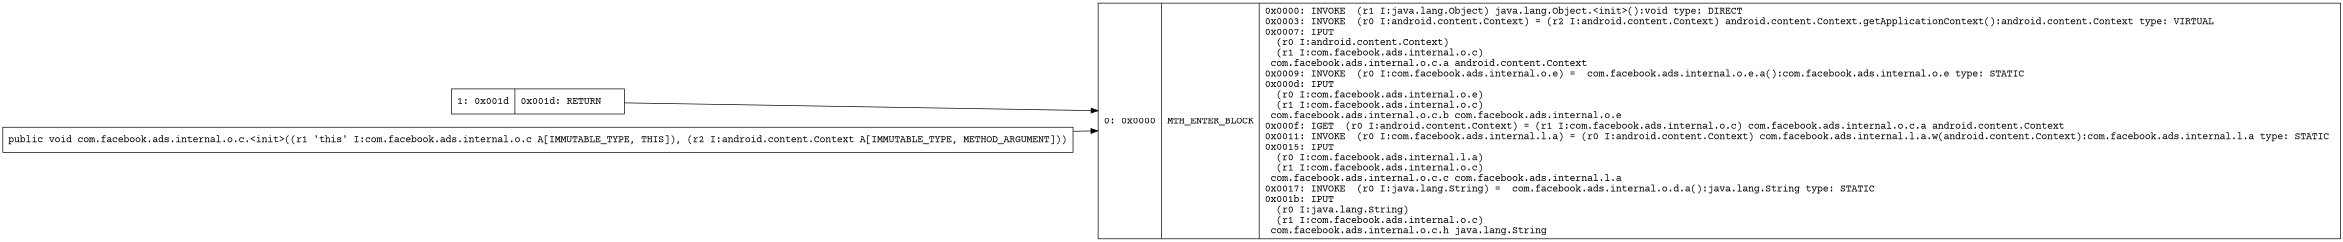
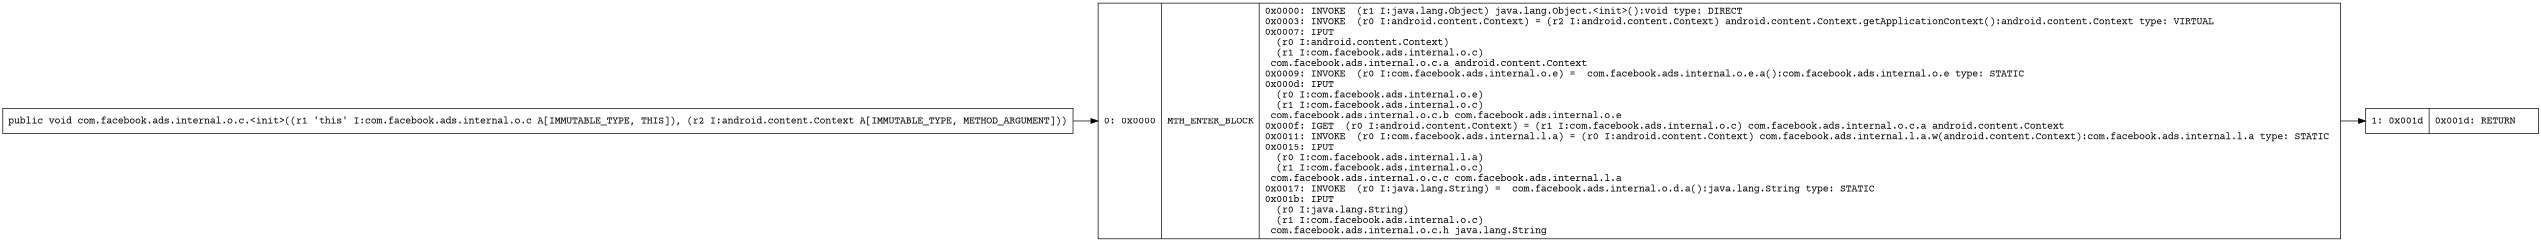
  digraph {
    rankdir=LR
    fontname="Courier Prime"
    node [shape=record fontname="Courier Prime"]
    edge [fontname="Courier Prime"]
    n1 [label="{0\:\ 0x0000|MTH_ENTER_BLOCK\l|0x0000: INVOKE  (r1 I:java.lang.Object) java.lang.Object.\<init\>():void type: DIRECT \l0x0003: INVOKE  (r0 I:android.content.Context) = (r2 I:android.content.Context) android.content.Context.getApplicationContext():android.content.Context type: VIRTUAL \l0x0007: IPUT  \l  (r0 I:android.content.Context)\l  (r1 I:com.facebook.ads.internal.o.c)\l com.facebook.ads.internal.o.c.a android.content.Context \l0x0009: INVOKE  (r0 I:com.facebook.ads.internal.o.e) =  com.facebook.ads.internal.o.e.a():com.facebook.ads.internal.o.e type: STATIC \l0x000d: IPUT  \l  (r0 I:com.facebook.ads.internal.o.e)\l  (r1 I:com.facebook.ads.internal.o.c)\l com.facebook.ads.internal.o.c.b com.facebook.ads.internal.o.e \l0x000f: IGET  (r0 I:android.content.Context) = (r1 I:com.facebook.ads.internal.o.c) com.facebook.ads.internal.o.c.a android.content.Context \l0x0011: INVOKE  (r0 I:com.facebook.ads.internal.l.a) = (r0 I:android.content.Context) com.facebook.ads.internal.l.a.w(android.content.Context):com.facebook.ads.internal.l.a type: STATIC \l0x0015: IPUT  \l  (r0 I:com.facebook.ads.internal.l.a)\l  (r1 I:com.facebook.ads.internal.o.c)\l com.facebook.ads.internal.o.c.c com.facebook.ads.internal.l.a \l0x0017: INVOKE  (r0 I:java.lang.String) =  com.facebook.ads.internal.o.d.a():java.lang.String type: STATIC \l0x001b: IPUT  \l  (r0 I:java.lang.String)\l  (r1 I:com.facebook.ads.internal.o.c)\l com.facebook.ads.internal.o.c.h java.lang.String \l}"]
    n2 [label="{1\:\ 0x001d|0x001d: RETURN   \l}"]
    n3 [label="{public void com.facebook.ads.internal.o.c.\<init\>((r1 'this' I:com.facebook.ads.internal.o.c A[IMMUTABLE_TYPE, THIS]), (r2 I:android.content.Context A[IMMUTABLE_TYPE, METHOD_ARGUMENT])) }"]
-   n2 -> n1
+   n1 -> n2
    n3 -> n1
  }
